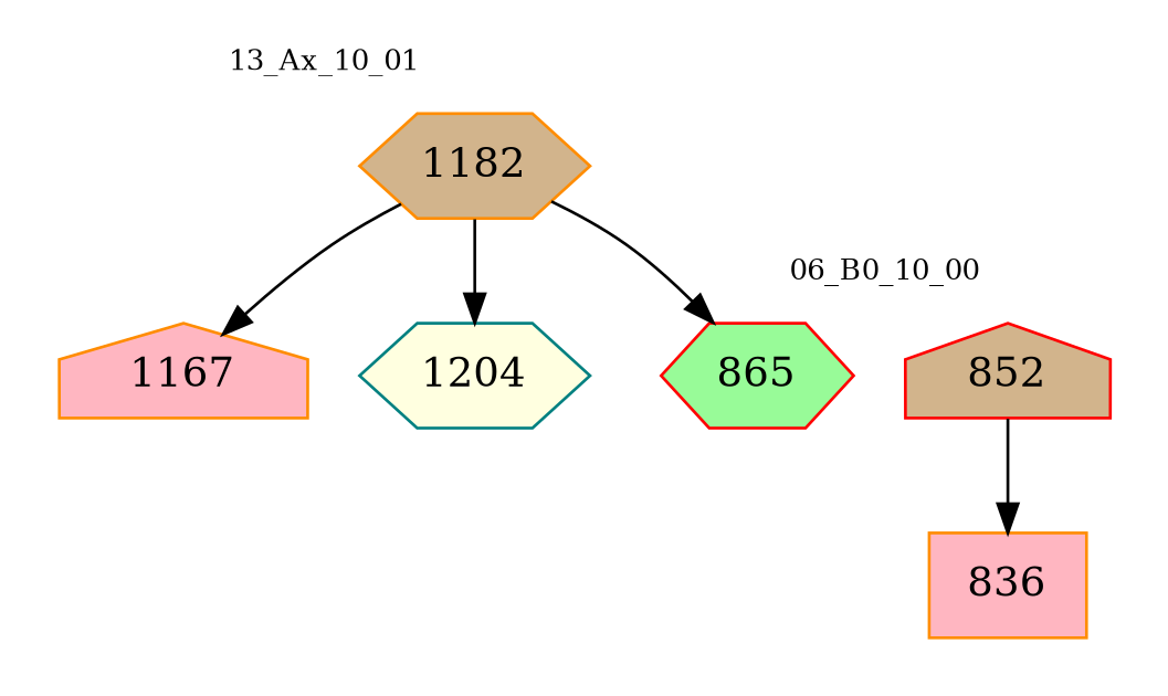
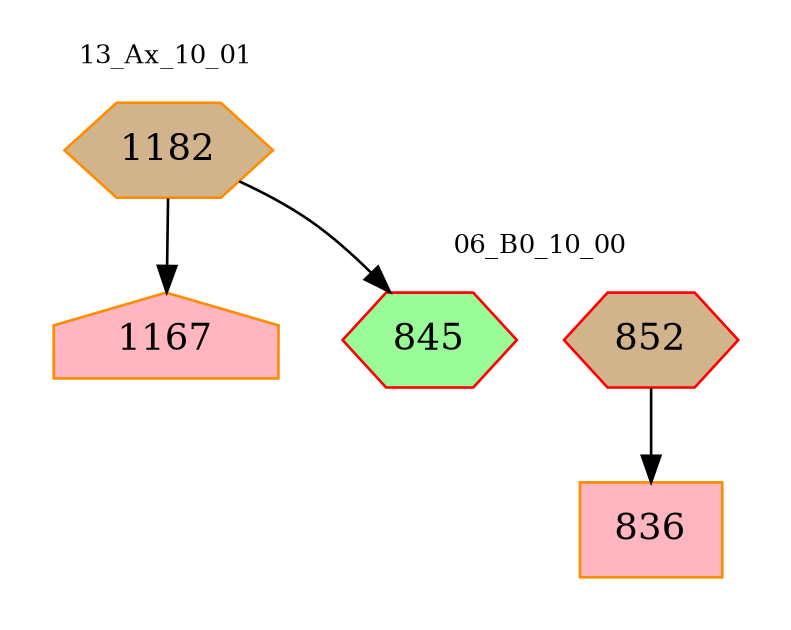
  digraph {
    node [color=darkorange fillcolor=tan shape=hexagon style=filled]
    edge [color=black]
    n1 [label=1182]
    n2 [fillcolor=lightpink label=1167 shape=house]
-   n3 [color=teal fillcolor=lightyellow label=1204]
-   n4 [color=red label=852 shape=house]
+   n4 [color=red label=852]
    n5 [fillcolor=lightpink label=836 shape=box]
-   n6 [color=red fillcolor=palegreen label=865]
+   n6 [color=red fillcolor=palegreen label=845]
    subgraph cluster_1 {
      color=white
      fontsize=10
      label="13_Ax_10_01"
      n1
      n2
-     n3
    }
    subgraph cluster_2 {
      color=white
      fontsize=10
      label="06_B0_10_00"
      n4
      n5
      n6
    }
    n1 -> n2
-   n1 -> n3
    n1 -> n6
    n4 -> n5
  }
